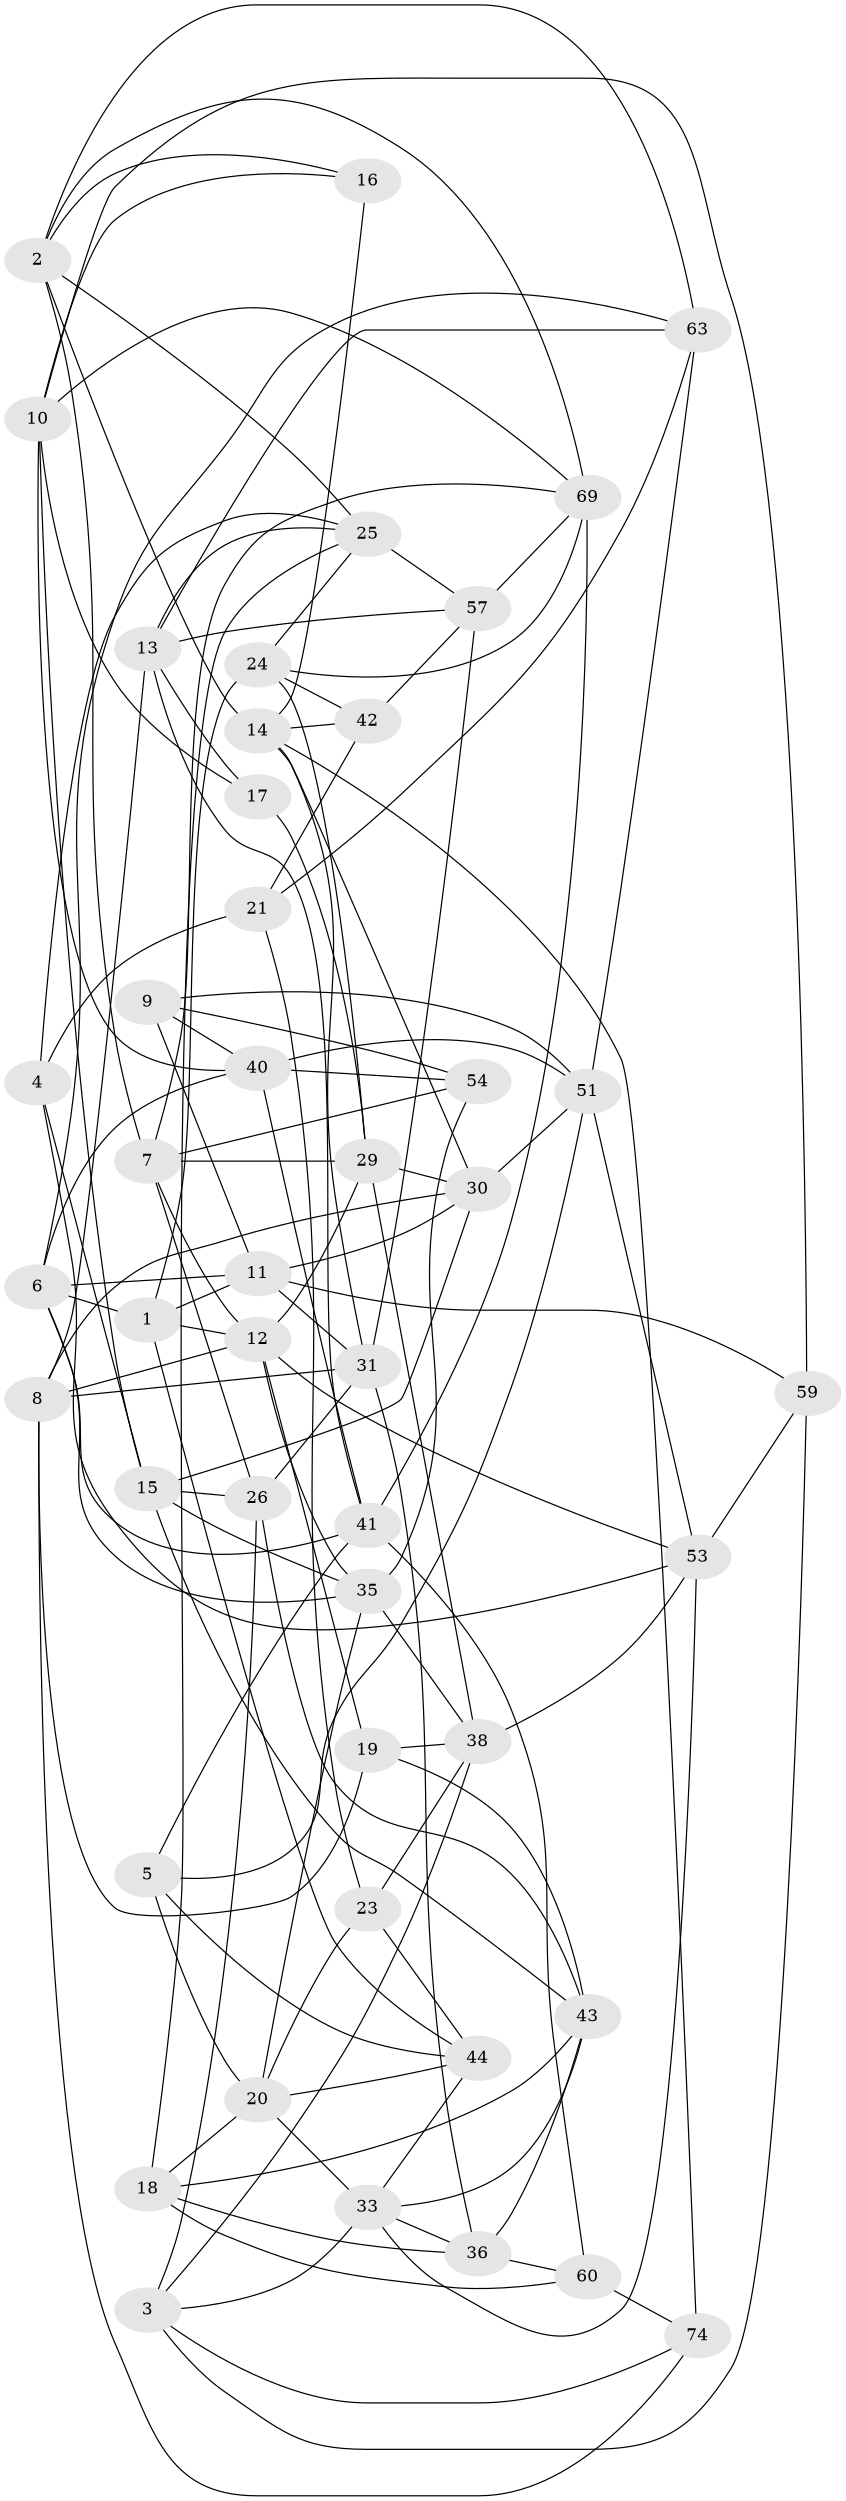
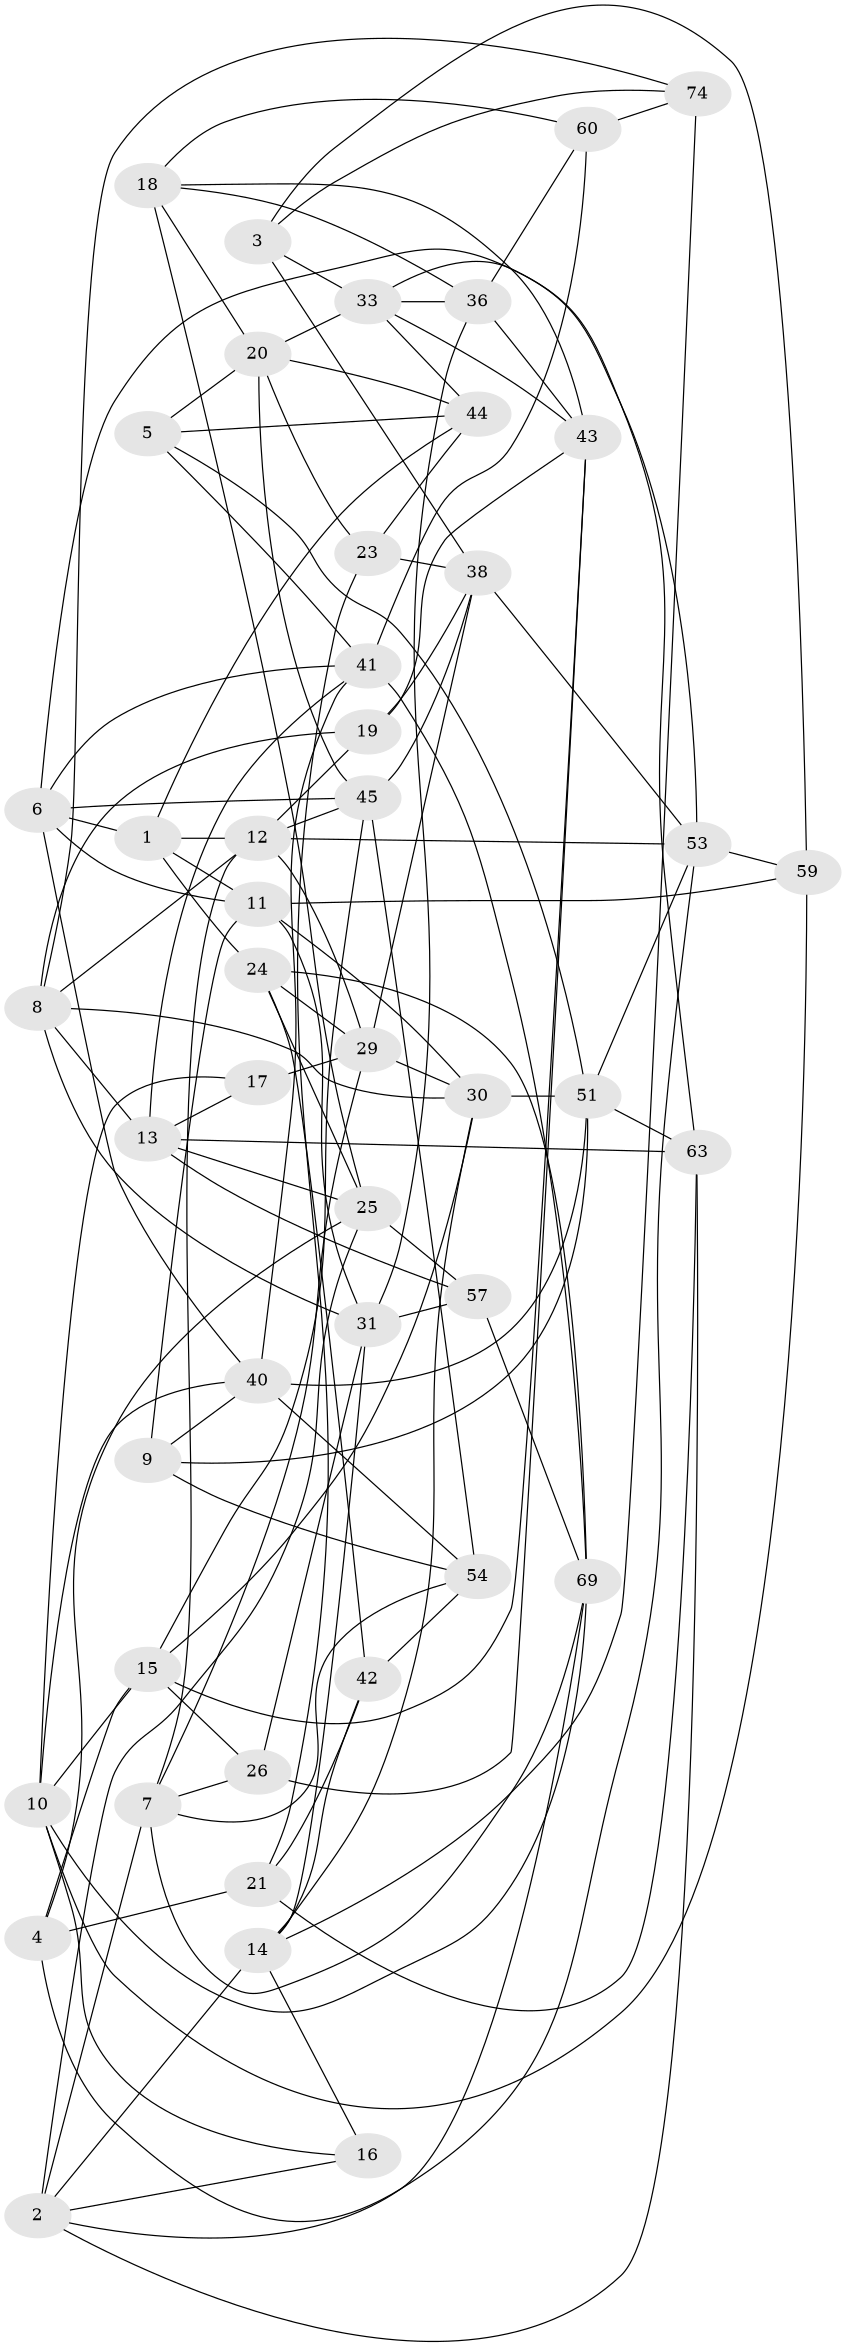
  graph {
    rankdir=LR
    node [color=gray90 style=filled]
    11 [super="+37"]
    59
    30 [super="+32"]
    31 [super="+64"]
    1
    12 [super="+34"]
    24 [super="+50"]
    44 [super="+71"]
    53 [super="+66"]
-   35 [super="+45"]
+   35 [super="+45" label=45]
    29 [super="+49"]
    19
    25 [super="+27"]
    69 [super="+78"]
    42
    2 [super="+62"]
    7 [super="+47"]
    14 [super="+46"]
    16
    63 [super="+72"]
    26 [super="+77"]
    54 [super="+75"]
    74
    57
    3 [super="+58"]
    33 [super="+61"]
    38 [super="+39"]
    43 [super="+70"]
    36 [super="+76"]
    15 [super="+55"]
    4
    21
    23
    20 [super="+65"]
    5
    41 [super="+73"]
    51 [super="+68"]
    60
    6 [super="+56"]
    40 [super="+52"]
    8 [super="+67"]
    13 [super="+28"]
    17
    9
    10 [super="+48"]
    18 [super="+22"]
    11 -- 59
    11 -- 30
    11 -- 31
    30 -- 51
    31 -- 57
    31 -- 36
    1 -- 11
    1 -- 12
    1 -- 24
    1 -- 44
    12 -- 53
    12 -- 35
    12 -- 29
    12 -- 19
    24 -- 29
    24 -- 25
    24 -- 69
    24 -- 42
    53 -- 59
    35 -- 54
    35 -- 38
    29 -- 30
    29 -- 38
    19 -- 38
    19 -- 43
    25 -- 57
-   42 -- 57
+   42 -- 54
    2 -- 25
    2 -- 69
    2 -- 7
    2 -- 14
    2 -- 16
    2 -- 63
    7 -- 12
    7 -- 29
    7 -- 69
    7 -- 26
    7 -- 54
    14 -- 30
    14 -- 31
    14 -- 42
    14 -- 16
    14 -- 74
    26 -- 31
    26 -- 43
    57 -- 69
    3 -- 59
-   3 -- 26 [weight=2]
    3 -- 74
    3 -- 33
    3 -- 38
    33 -- 44
    33 -- 53
    33 -- 43
    33 -- 36
    38 -- 53
    36 -- 43
    36 -- 60
    15 -- 30
    15 -- 35
    15 -- 26
    15 -- 43
    4 -- 53
    4 -- 25
    4 -- 15
    4 -- 21
    21 -- 42
    21 -- 63
    21 -- 23
    23 -- 44
    23 -- 38
    20 -- 44
    20 -- 35
    20 -- 33
    20 -- 23
    5 -- 44
    5 -- 20
    5 -- 41
    5 -- 51
    41 -- 69
    41 -- 60
    51 -- 53
    51 -- 63
    60 -- 74
    6 -- 11
    6 -- 1
    6 -- 35
    6 -- 63
    6 -- 41
    6 -- 40
    40 -- 54
    40 -- 41
    40 -- 51
    8 -- 30
    8 -- 31
    8 -- 12
    8 -- 19
    8 -- 74
    8 -- 13
    13 -- 25
    13 -- 63
    13 -- 57
    13 -- 41
    13 -- 17
    17 -- 29
    9 -- 11
    9 -- 54
    9 -- 51
    9 -- 40
    10 -- 59
    10 -- 69
    10 -- 16
    10 -- 15
    10 -- 40
    10 -- 17
    18 -- 25
    18 -- 43
    18 -- 36 [weight=2]
    18 -- 20
    18 -- 60
  }
